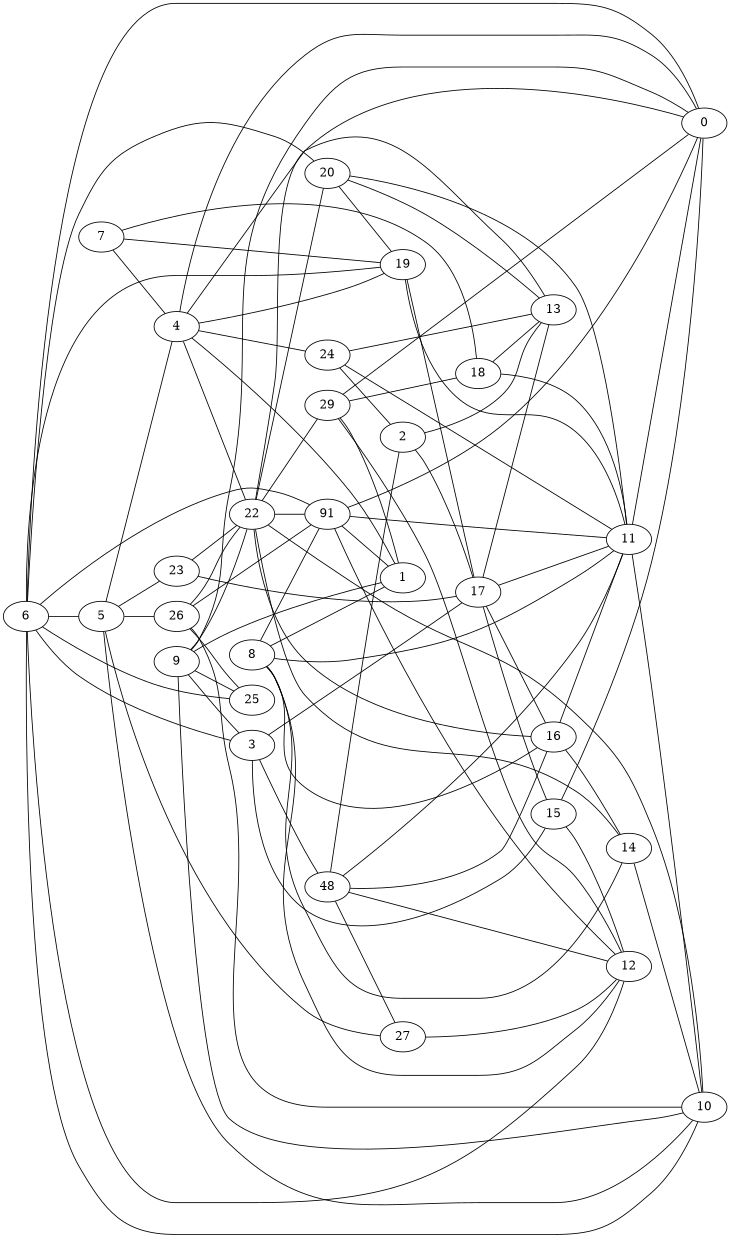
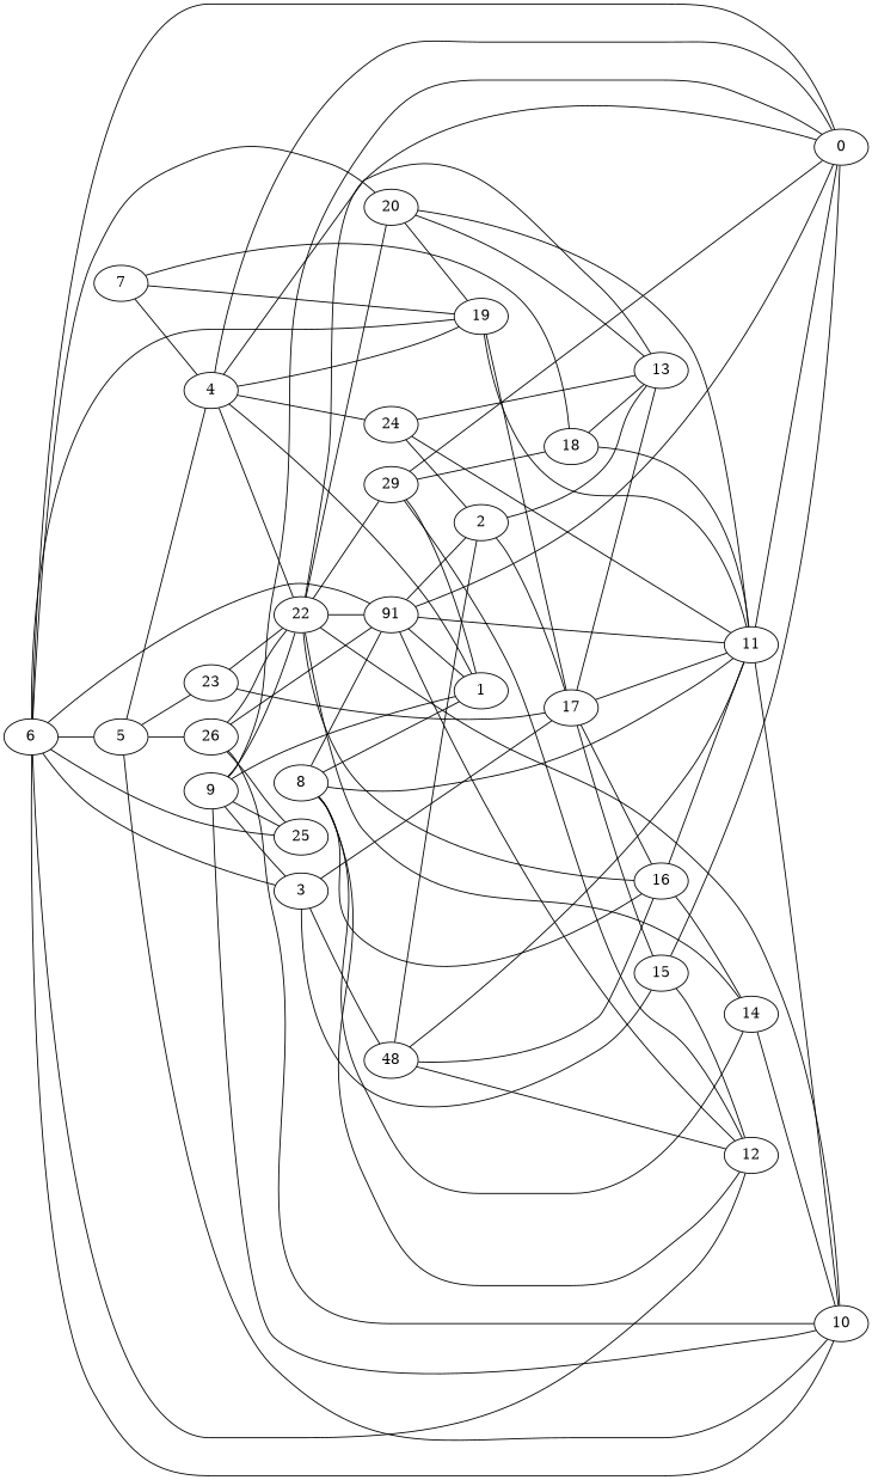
  digraph {
    fontname="DejaVu Serif"
    rankdir=LR
    node [fontname="DejaVu Serif"]
    edge [color=black dir=none fontname="DejaVu Serif"]
    9
    3
    22
    10
    0
    1
    25
    17
    15
    n10 [label=48]
    29
    n12 [label=91]
    20
    16
    14
    11
    2
    12
    13
    19
    7
    4
    18
    24
-   27
    26
    6
    5
    23
    8
    subgraph sub_1 {
      9
      3
      22
      10
      0
      1
      25
      17
      15
      n10
      29
      n12
      20
      16
      14
      11
      2
      12
      13
      19
      7
      4
      18
      24
-     27
      26
      6
      5
      23
      8
    }
    9 -> 3
    9 -> 22
    9 -> 10
    9 -> 0
    9 -> 1
    9 -> 25
    3 -> 17
    3 -> 15
    3 -> n10
    22 -> 10
    22 -> 0
    22 -> 29
    22 -> n12
    22 -> 20
    22 -> 16
    22 -> 14
    17 -> 15
    17 -> 16
    17 -> 11
    17 -> 13
    15 -> 0
    15 -> 12
    n10 -> 16
    n10 -> 11
    n10 -> 2
    n10 -> 12
-   n10 -> 27
    29 -> 0
    29 -> 1
    29 -> 12
    29 -> 18
    n12 -> 0
    n12 -> 1
    n12 -> 11
+   n12 -> 2
    n12 -> 12
    20 -> 11
    20 -> 13
    20 -> 19
    16 -> 14
    16 -> 11
    14 -> 10
    11 -> 10
    11 -> 0
    2 -> 17
    2 -> 13
    19 -> 17
    19 -> 11
    7 -> 19
    7 -> 4
    7 -> 18
    4 -> 22
    4 -> 0
    4 -> 1
    4 -> 13
    4 -> 19
    4 -> 24
    18 -> 11
    18 -> 13
    24 -> 11
    24 -> 2
    24 -> 13
-   27 -> 12
    26 -> 22
    26 -> 10
    26 -> 25
    26 -> n12
    6 -> 3
    6 -> 10
    6 -> 0
    6 -> 25
    6 -> n12
    6 -> 20
    6 -> 12
    6 -> 19
    6 -> 5
    5 -> 10
    5 -> 4
-   5 -> 27
    5 -> 26
    5 -> 23
    23 -> 22
    23 -> 17
    8 -> 1
    8 -> n12
    8 -> 16
    8 -> 14
    8 -> 11
    8 -> 12
  }
